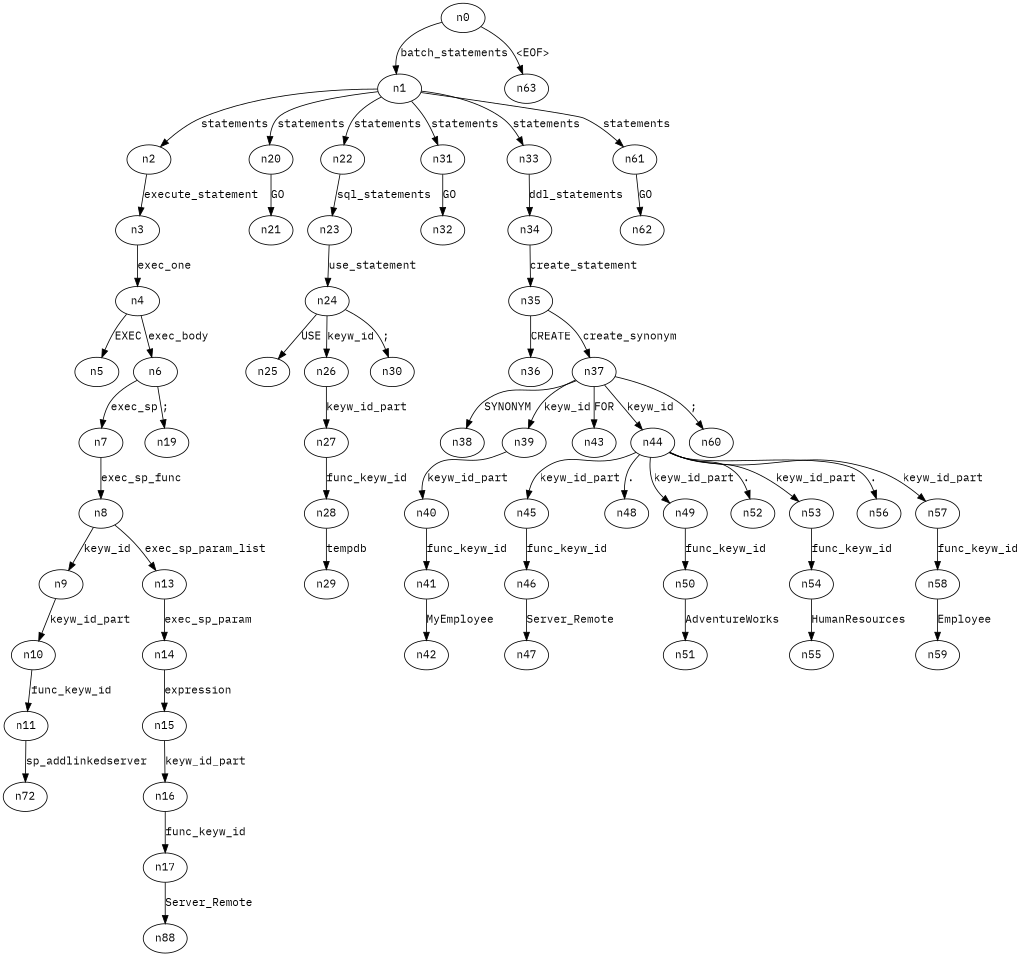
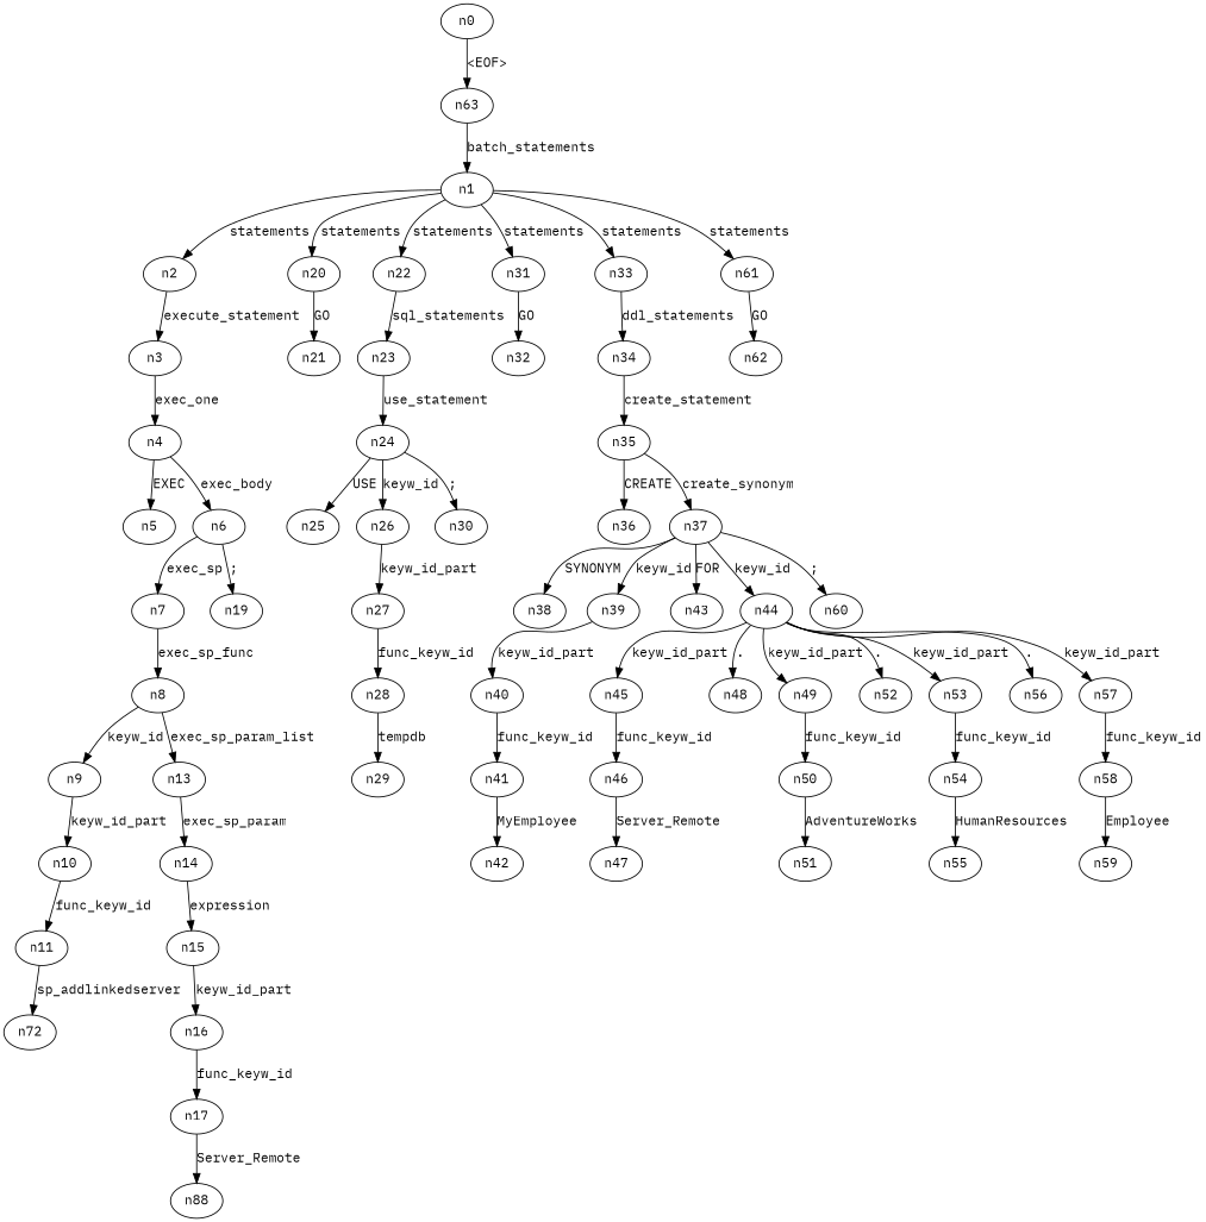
  digraph {
    fontname="IBM Plex Mono"
    node [fontname="IBM Plex Mono"]
    edge [fontname="IBM Plex Mono"]
    n0
    n1
    n63
    n2
    n20
    n22
    n31
    n33
    n61
    n3
    n21
    n23
    n32
    n34
    n62
    n4
    n5
    n6
    n7
    n19
    n8
    n9
    n13
    n10
    n14
    n11
    n12 [label=n72]
    n15
    n16
    n17
    n18 [label=n88]
    n24
    n25
    n26
    n30
    n27
    n28
    n29
    n35
    n36
    n37
    n38
    n39
    n43
    n44
    n60
    n40
    n45
    n48
    n49
    n52
    n53
    n56
    n57
    n41
    n42
    n46
    n50
    n54
    n58
    n47
    n51
    n55
    n59
-   n0 -> n1 [label=batch_statements]
+   n63 -> n1 [label=batch_statements]
    n0 -> n63 [label="<EOF>"]
    n1 -> n2 [label=statements]
    n1 -> n20 [label=statements]
    n1 -> n22 [label=statements]
    n1 -> n31 [label=statements]
    n1 -> n33 [label=statements]
    n1 -> n61 [label=statements]
    n2 -> n3 [label=execute_statement]
    n20 -> n21 [label=GO]
    n22 -> n23 [label=sql_statements]
    n31 -> n32 [label=GO]
    n33 -> n34 [label=ddl_statements]
    n61 -> n62 [label=GO]
    n3 -> n4 [label=exec_one]
    n23 -> n24 [label=use_statement]
    n34 -> n35 [label=create_statement]
    n4 -> n5 [label=EXEC]
    n4 -> n6 [label=exec_body]
    n6 -> n7 [label=exec_sp]
    n6 -> n19 [label=";"]
    n7 -> n8 [label=exec_sp_func]
    n8 -> n9 [label=keyw_id]
    n8 -> n13 [label=exec_sp_param_list]
    n9 -> n10 [label=keyw_id_part]
    n13 -> n14 [label=exec_sp_param]
    n10 -> n11 [label=func_keyw_id]
    n14 -> n15 [label=expression]
    n11 -> n12 [label=sp_addlinkedserver]
    n15 -> n16 [label=keyw_id_part]
    n16 -> n17 [label=func_keyw_id]
    n17 -> n18 [label=Server_Remote]
    n24 -> n25 [label=USE]
    n24 -> n26 [label=keyw_id]
    n24 -> n30 [label=";"]
    n26 -> n27 [label=keyw_id_part]
    n27 -> n28 [label=func_keyw_id]
    n28 -> n29 [label=tempdb]
    n35 -> n36 [label=CREATE]
    n35 -> n37 [label=create_synonym]
    n37 -> n38 [label=SYNONYM]
    n37 -> n39 [label=keyw_id]
    n37 -> n43 [label=FOR]
    n37 -> n44 [label=keyw_id]
    n37 -> n60 [label=";"]
    n39 -> n40 [label=keyw_id_part]
    n44 -> n45 [label=keyw_id_part]
    n44 -> n48 [label="."]
    n44 -> n49 [label=keyw_id_part]
    n44 -> n52 [label="."]
    n44 -> n53 [label=keyw_id_part]
    n44 -> n56 [label="."]
    n44 -> n57 [label=keyw_id_part]
    n40 -> n41 [label=func_keyw_id]
    n45 -> n46 [label=func_keyw_id]
    n49 -> n50 [label=func_keyw_id]
    n53 -> n54 [label=func_keyw_id]
    n57 -> n58 [label=func_keyw_id]
    n41 -> n42 [label=MyEmployee]
    n46 -> n47 [label=Server_Remote]
    n50 -> n51 [label=AdventureWorks]
    n54 -> n55 [label=HumanResources]
    n58 -> n59 [label=Employee]
  }
